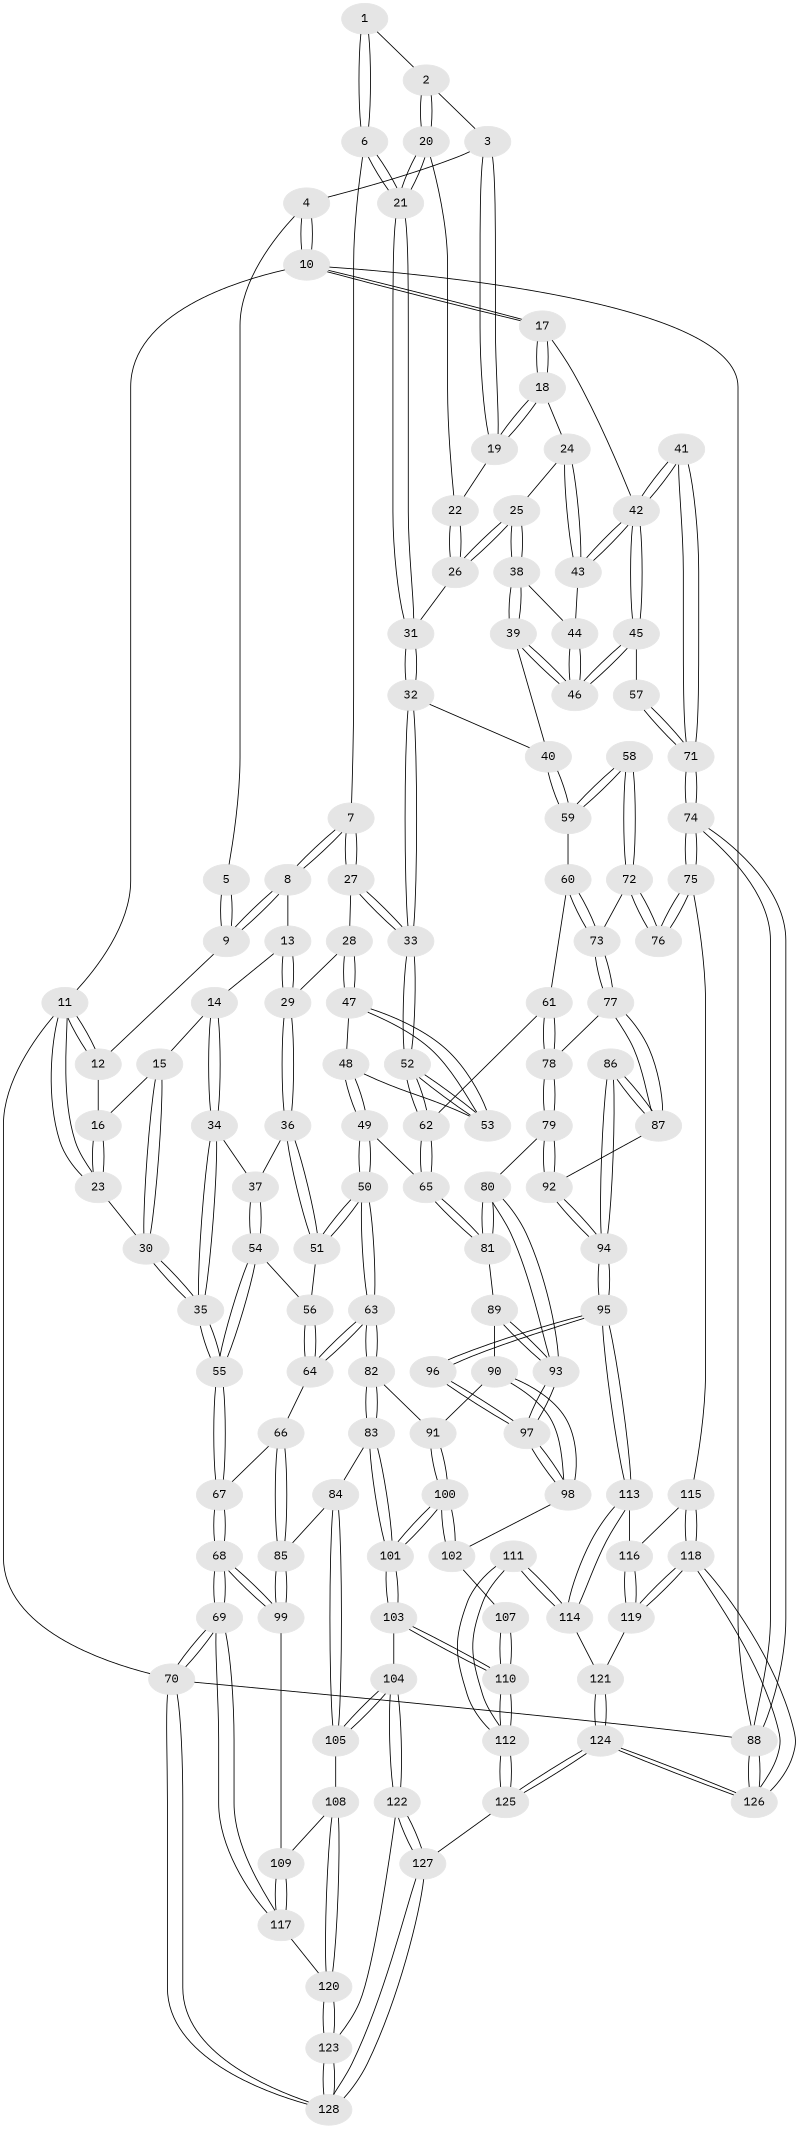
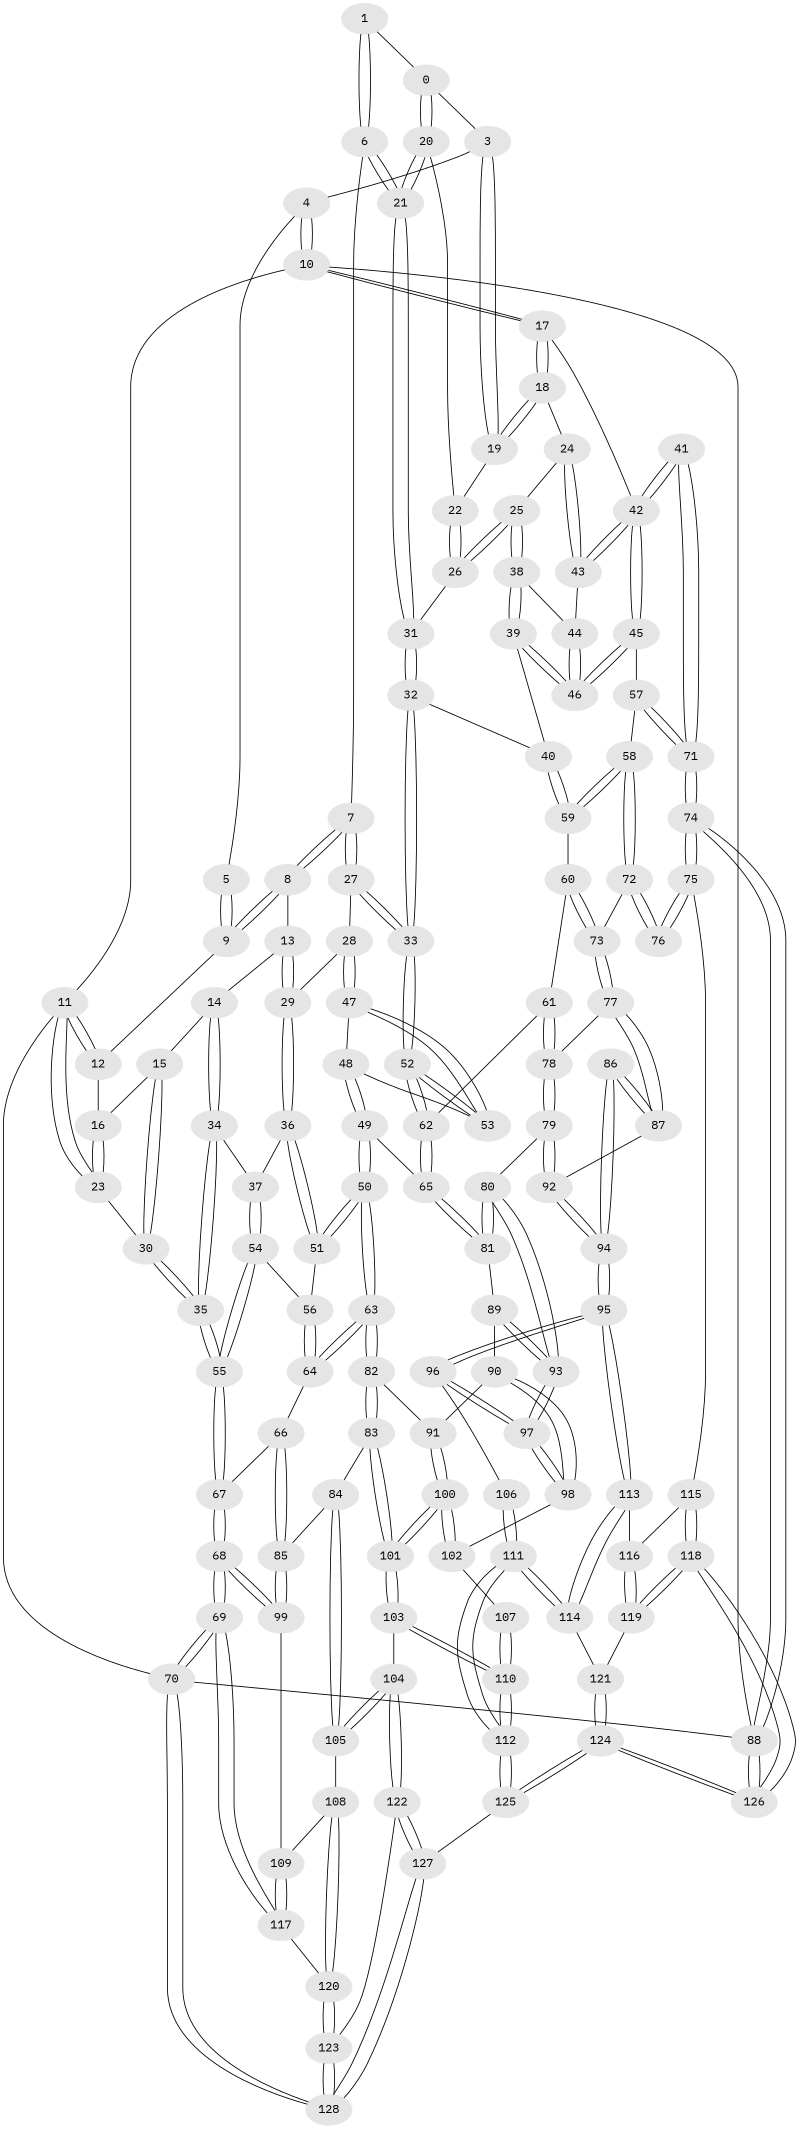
  graph {
    fontname="IBM Plex Mono"
    node [color=gray90 fontname="IBM Plex Mono" style=filled]
    edge [fontname="IBM Plex Mono"]
    1
-   2
+   2 [label=0]
    6
    3
    20
    7
    21
    4
    19
    22
    5
    10
    9
    11
    17
    88
    12
    8
    27
    31
    13
    28
    33
    14
    29
    16
    23
    70
    18
    42
    126
    30
    128
    15
    34
    36
    35
    37
    24
    41
    71
    25
    43
    26
    32
    38
    44
    39
    47
    52
    48
    53
    51
    55
    40
    59
    62
    54
    67
    56
    46
    60
    45
    74
    57
    58
    49
    50
    65
    63
    81
    64
    82
    68
    66
    72
    73
    76
    61
    78
    77
    79
    83
    91
    85
    89
    99
    69
    117
    109
    120
    75
    87
    115
    116
    118
    86
    94
    92
    80
    93
    97
    90
    84
    101
    100
    105
    103
    108
    95
    98
    102
    96
    113
+   106
    114
    111
    107
    104
    110
    122
    112
    123
    127
    125
    121
    119
    124
    1 -- 2
    1 -- 6
    1 -- 6
    2 -- 3
    2 -- 20
    2 -- 20
    6 -- 7
    6 -- 21
    6 -- 21
    3 -- 4
    3 -- 19
    3 -- 19
    20 -- 21
    20 -- 21
    20 -- 22
    7 -- 8
    7 -- 8
    7 -- 27
    7 -- 27
    21 -- 31
    21 -- 31
    4 -- 5
    4 -- 10
    4 -- 10
    19 -- 22
    22 -- 26
    22 -- 26
    5 -- 9
    5 -- 9
    10 -- 11
    10 -- 17
    10 -- 17
    10 -- 88
    9 -- 12
    11 -- 12
    11 -- 12
    11 -- 23
    11 -- 23
    11 -- 70
    17 -- 18
    17 -- 18
    17 -- 42
    88 -- 126
    88 -- 126
    12 -- 16
    8 -- 9
    8 -- 9
    8 -- 13
    27 -- 28
    27 -- 33
    27 -- 33
    31 -- 32
    31 -- 32
    13 -- 14
    13 -- 29
    13 -- 29
    28 -- 29
    28 -- 47
    28 -- 47
    33 -- 52
    33 -- 52
    14 -- 15
    14 -- 34
    14 -- 34
    29 -- 36
    29 -- 36
    16 -- 23
    16 -- 23
    23 -- 30
    70 -- 88
    70 -- 128
    70 -- 128
    18 -- 19
    18 -- 19
    18 -- 24
    42 -- 43
    42 -- 43
    42 -- 45
    42 -- 45
    30 -- 35
    30 -- 35
    15 -- 16
    15 -- 30
    15 -- 30
    34 -- 35
    34 -- 35
    34 -- 37
    36 -- 37
    36 -- 51
    36 -- 51
    35 -- 55
    35 -- 55
    37 -- 54
    37 -- 54
    24 -- 25
    24 -- 43
    24 -- 43
    41 -- 42
    41 -- 42
    41 -- 71
    41 -- 71
    71 -- 74
    71 -- 74
    25 -- 26
    25 -- 26
    25 -- 38
    25 -- 38
    43 -- 44
    26 -- 31
    32 -- 33
    32 -- 33
    32 -- 40
    38 -- 44
    38 -- 39
    38 -- 39
    44 -- 46
    44 -- 46
    39 -- 40
    39 -- 46
    39 -- 46
    47 -- 48
    47 -- 53
    47 -- 53
    52 -- 53
    52 -- 53
    52 -- 62
    52 -- 62
    48 -- 53
    48 -- 49
    48 -- 49
    51 -- 56
    55 -- 67
    55 -- 67
    40 -- 59
    40 -- 59
    59 -- 60
    62 -- 65
    62 -- 65
    54 -- 55
    54 -- 55
    54 -- 56
    67 -- 68
    67 -- 68
    56 -- 64
    56 -- 64
    60 -- 73
    60 -- 73
    60 -- 61
    45 -- 46
    45 -- 46
    45 -- 57
    74 -- 88
    74 -- 88
    74 -- 75
    74 -- 75
    57 -- 71
    57 -- 71
+   57 -- 58
    58 -- 59
    58 -- 59
    58 -- 72
    58 -- 72
    49 -- 50
    49 -- 50
    49 -- 65
    50 -- 51
    50 -- 51
    50 -- 63
    50 -- 63
    65 -- 81
    65 -- 81
    63 -- 64
    63 -- 64
    63 -- 82
    63 -- 82
    81 -- 89
    64 -- 66
    82 -- 83
    82 -- 83
    82 -- 91
    68 -- 99
    68 -- 99
    68 -- 69
    68 -- 69
    66 -- 67
    66 -- 85
    66 -- 85
    72 -- 73
    72 -- 76
    72 -- 76
    73 -- 77
    73 -- 77
    61 -- 62
    61 -- 78
    61 -- 78
    78 -- 79
    78 -- 79
    77 -- 78
    77 -- 87
    77 -- 87
    79 -- 92
    79 -- 92
    79 -- 80
    83 -- 84
    83 -- 101
    83 -- 101
    91 -- 100
    91 -- 100
    85 -- 99
    85 -- 99
    89 -- 93
    89 -- 93
    89 -- 90
    99 -- 109
    69 -- 70
    69 -- 70
    69 -- 117
    69 -- 117
    117 -- 120
    109 -- 117
    109 -- 117
    120 -- 123
    120 -- 123
    75 -- 76
    75 -- 76
    75 -- 115
    87 -- 92
    115 -- 116
    115 -- 118
    115 -- 118
    116 -- 119
    116 -- 119
    118 -- 126
    118 -- 126
    118 -- 119
    118 -- 119
    86 -- 87
    86 -- 87
    86 -- 94
    86 -- 94
    94 -- 95
    94 -- 95
    92 -- 94
    92 -- 94
    80 -- 81
    80 -- 81
    80 -- 93
    80 -- 93
    93 -- 97
    93 -- 97
    97 -- 98
    97 -- 98
    90 -- 91
    90 -- 98
    90 -- 98
    84 -- 85
    84 -- 105
    84 -- 105
    101 -- 103
    101 -- 103
    100 -- 101
    100 -- 101
    100 -- 102
    100 -- 102
    105 -- 108
    103 -- 104
    103 -- 110
    103 -- 110
    108 -- 109
    108 -- 120
    108 -- 120
    95 -- 96
    95 -- 96
    95 -- 113
    95 -- 113
    98 -- 102
    102 -- 107
    96 -- 97
    96 -- 97
+   96 -- 106
    113 -- 116
    113 -- 114
    113 -- 114
+   106 -- 111
+   106 -- 111
    114 -- 121
    111 -- 114
    111 -- 114
    111 -- 112
    111 -- 112
    107 -- 110
    107 -- 110
    104 -- 105
    104 -- 105
    104 -- 122
    104 -- 122
    110 -- 112
    110 -- 112
    122 -- 123
    122 -- 127
    122 -- 127
    112 -- 125
    112 -- 125
    123 -- 128
    123 -- 128
    127 -- 128
    127 -- 128
    125 -- 127
    121 -- 124
    121 -- 124
    119 -- 121
    124 -- 126
    124 -- 126
    124 -- 125
    124 -- 125
  }
